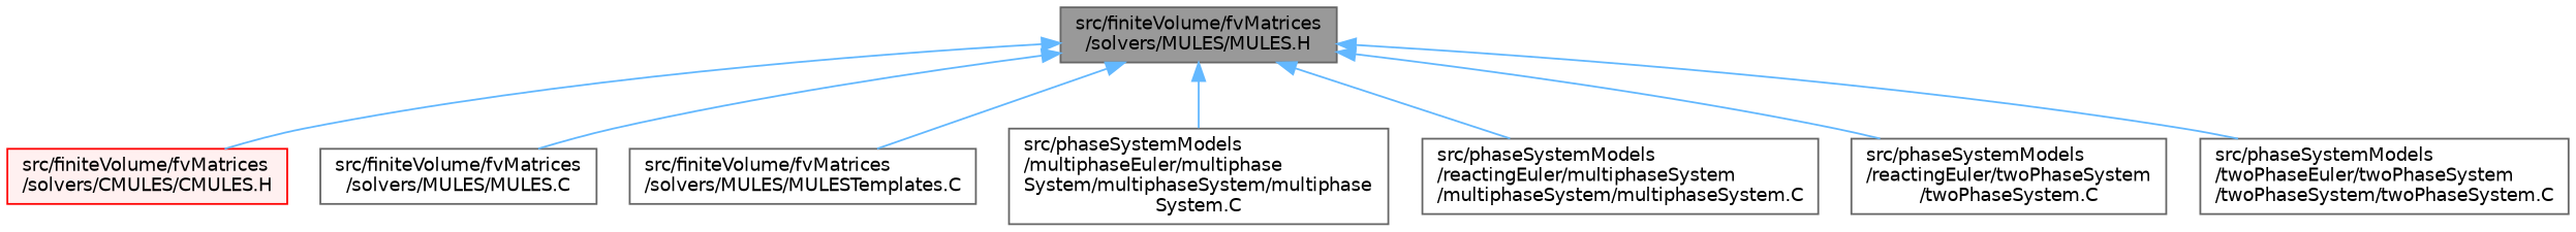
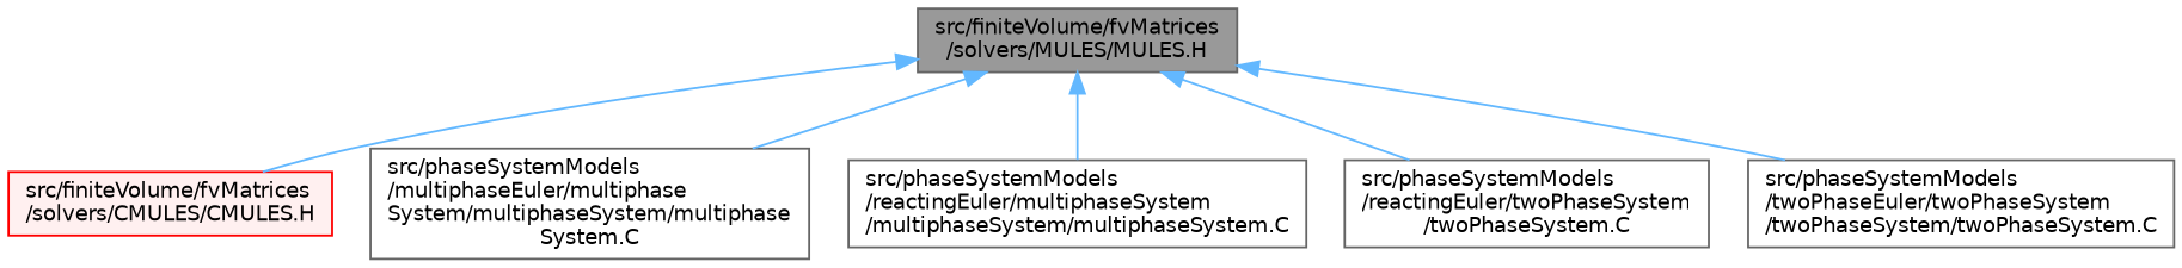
  digraph {
    node [color=grey40 fillcolor=white fontname=Helvetica fontsize=10 shape=box style=filled]
    edge [color=steelblue1 dir=back fontname=Helvetica fontsize=10 labelfontname=Helvetica labelfontsize=10 style=solid]
    n1 [color=gray40 fillcolor=grey60 fontcolor=black height=0.2 label="src/finiteVolume/fvMatrices\l/solvers/MULES/MULES.H" width=0.4]
    n2 [color=red fillcolor="#FFF0F0" height=0.2 label="src/finiteVolume/fvMatrices\l/solvers/CMULES/CMULES.H" width=0.4]
-   n3 [height=0.2 label="src/finiteVolume/fvMatrices\l/solvers/MULES/MULES.C" width=0.4]
-   n4 [height=0.2 label="src/finiteVolume/fvMatrices\l/solvers/MULES/MULESTemplates.C" width=0.4]
    n5 [height=0.2 label="src/phaseSystemModels\l/multiphaseEuler/multiphase\lSystem/multiphaseSystem/multiphase\lSystem.C" width=0.4]
    n6 [height=0.2 label="src/phaseSystemModels\l/reactingEuler/multiphaseSystem\l/multiphaseSystem/multiphaseSystem.C" width=0.4]
    n7 [height=0.2 label="src/phaseSystemModels\l/reactingEuler/twoPhaseSystem\l/twoPhaseSystem.C" width=0.4]
    n8 [height=0.2 label="src/phaseSystemModels\l/twoPhaseEuler/twoPhaseSystem\l/twoPhaseSystem/twoPhaseSystem.C" width=0.4]
    n1 -> n2
-   n1 -> n3
-   n1 -> n4
    n1 -> n5
    n1 -> n6
    n1 -> n7
    n1 -> n8
  }
